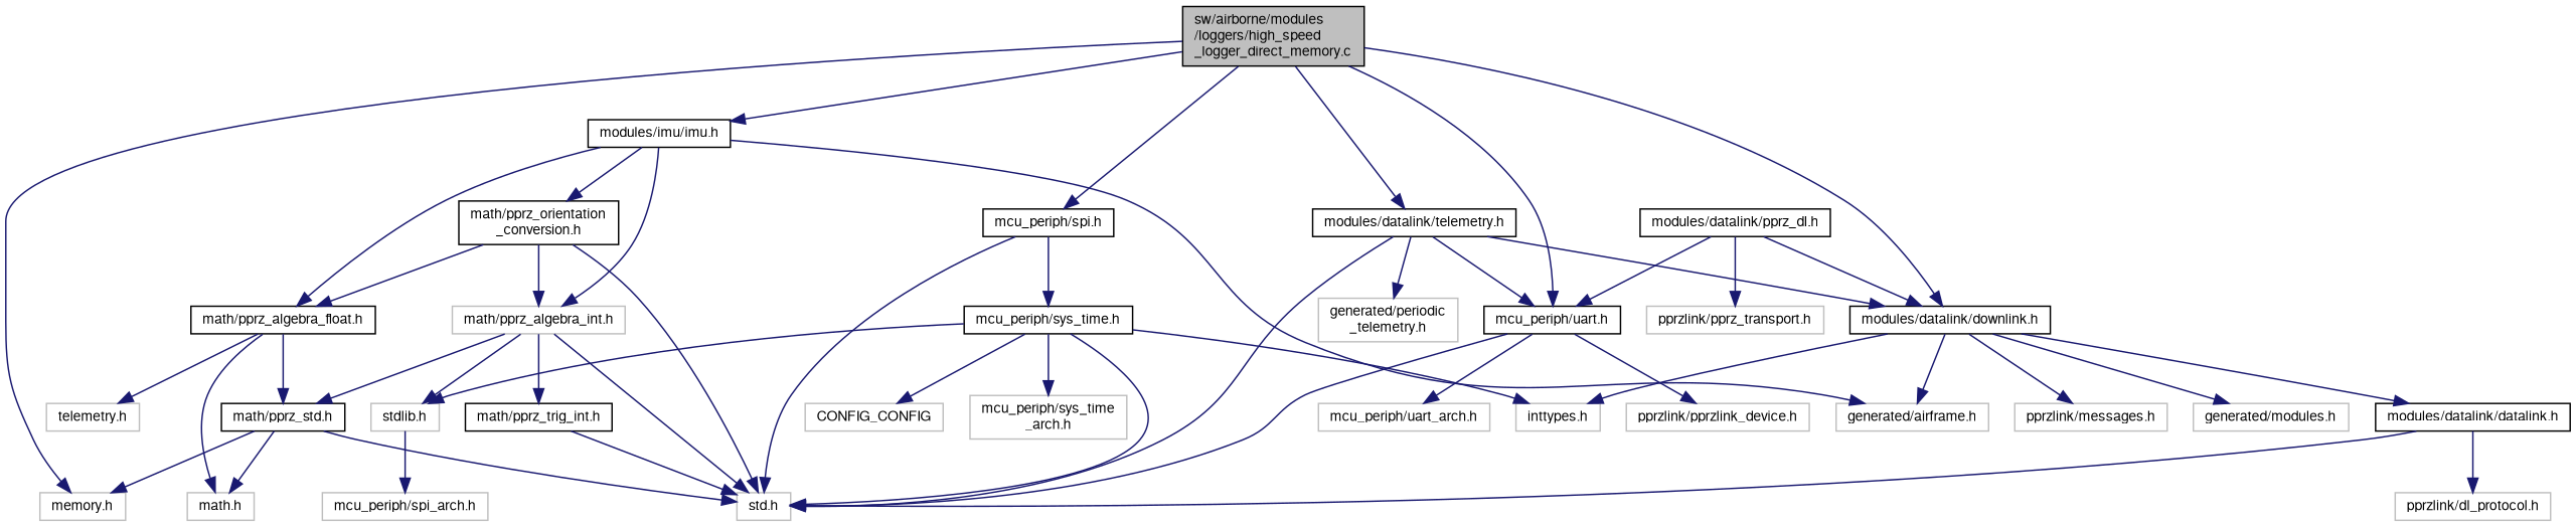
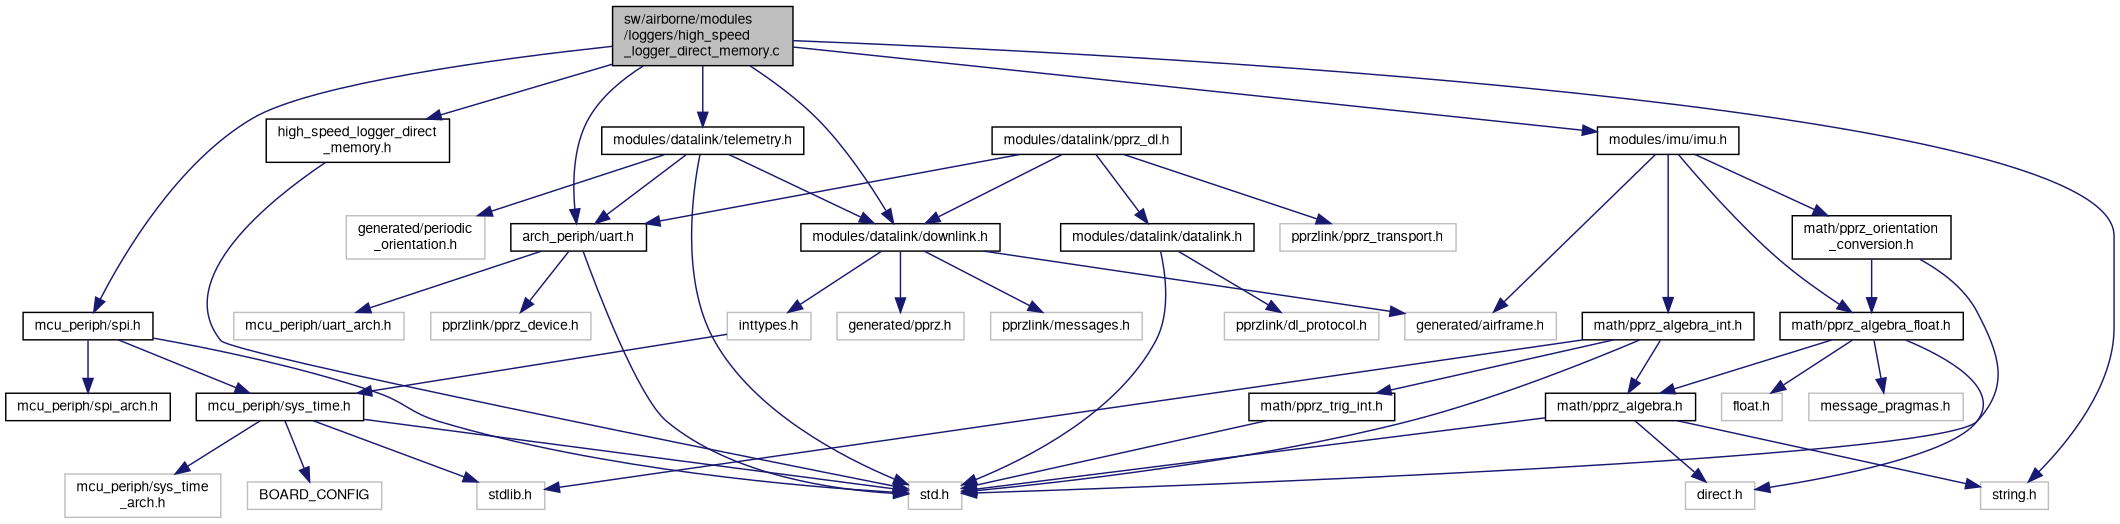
  digraph {
    node [color=grey75 fillcolor=white fontname=FreeSans fontsize=10 shape=record style=filled]
    edge [color=midnightblue fontname=FreeSans fontsize=10 labelfontname=FreeSans labelfontsize=10 style=solid]
    n1 [color=black fillcolor=grey75 fontcolor=black height=0.2 label="sw/airborne/modules\l/loggers/high_speed\l_logger_direct_memory.c" width=0.4]
-   n3 [height=0.2 label="memory.h" width=0.4]
+   n2 [color=black height=0.2 label="high_speed_logger_direct\l_memory.h" width=0.4]
+   n3 [height=0.2 label="string.h" width=0.4]
    n4 [color=black height=0.2 label="modules/imu/imu.h" width=0.4]
    n5 [color=black height=0.2 label="mcu_periph/spi.h" width=0.4]
-   n6 [color=black height=0.2 label="mcu_periph/uart.h" width=0.4]
+   n6 [color=black height=0.2 label="arch_periph/uart.h" width=0.4]
    n7 [color=black height=0.2 label="modules/datalink/downlink.h" width=0.4]
    n8 [color=black height=0.2 label="modules/datalink/telemetry.h" width=0.4]
    n9 [height=0.2 label="std.h" width=0.4]
-   n10 [height=0.2 label="math/pprz_algebra_int.h" width=0.4]
+   n10 [color=black height=0.2 label="math/pprz_algebra_int.h" width=0.4]
    n11 [color=black height=0.2 label="math/pprz_algebra_float.h" width=0.4]
    n12 [color=black height=0.2 label="math/pprz_orientation\l_conversion.h" width=0.4]
    n13 [height=0.2 label="generated/airframe.h" width=0.4]
-   n14 [height=0.2 label="mcu_periph/spi_arch.h" width=0.4]
+   n14 [color=black height=0.2 label="mcu_periph/spi_arch.h" width=0.4]
    n15 [color=black height=0.2 label="mcu_periph/sys_time.h" width=0.4]
    n16 [height=0.2 label="mcu_periph/uart_arch.h" width=0.4]
-   n17 [height=0.2 label="pprzlink/pprzlink_device.h" width=0.4]
+   n17 [height=0.2 label="pprzlink/pprz_device.h" width=0.4]
    n18 [height=0.2 label="inttypes.h" width=0.4]
    n19 [height=0.2 label="pprzlink/messages.h" width=0.4]
    n20 [color=black height=0.2 label="modules/datalink/datalink.h" width=0.4]
-   n21 [height=0.2 label="generated/modules.h" width=0.4]
-   n22 [height=0.2 label="generated/periodic\l_telemetry.h" width=0.4]
-   n23 [color=black height=0.2 label="math/pprz_std.h" width=0.4]
+   n21 [height=0.2 label="generated/pprz.h" width=0.4]
+   n22 [height=0.2 label="generated/periodic\l_orientation.h" width=0.4]
+   n23 [color=black height=0.2 label="math/pprz_algebra.h" width=0.4]
    n24 [color=black height=0.2 label="math/pprz_trig_int.h" width=0.4]
    n25 [height=0.2 label="stdlib.h" width=0.4]
-   n26 [height=0.2 label="telemetry.h" width=0.4]
-   n27 [height=0.2 label="math.h" width=0.4]
-   n29 [height=0.2 label=CONFIG_CONFIG width=0.4]
+   n26 [height=0.2 label="float.h" width=0.4]
+   n27 [height=0.2 label="direct.h" width=0.4]
+   n28 [height=0.2 label="message_pragmas.h" width=0.4]
+   n29 [height=0.2 label=BOARD_CONFIG width=0.4]
    n30 [height=0.2 label="mcu_periph/sys_time\l_arch.h" width=0.4]
    n31 [height=0.2 label="pprzlink/dl_protocol.h" width=0.4]
    n32 [color=black height=0.2 label="modules/datalink/pprz_dl.h" width=0.4]
    n33 [height=0.2 label="pprzlink/pprz_transport.h" width=0.4]
+   n1 -> n2
    n1 -> n3
    n1 -> n4
    n1 -> n5
    n1 -> n6
    n1 -> n7
    n1 -> n8
+   n2 -> n9
    n4 -> n10
    n4 -> n11
    n4 -> n12
    n4 -> n13
    n5 -> n9
-   n25 -> n14
+   n5 -> n14
    n5 -> n15
    n6 -> n9
    n6 -> n16
    n6 -> n17
    n7 -> n13
    n7 -> n18
    n7 -> n19
-   n7 -> n20
+   n32 -> n20
    n7 -> n21
    n8 -> n6
    n8 -> n7
    n8 -> n9
    n8 -> n22
    n10 -> n9
    n10 -> n23
    n10 -> n24
    n10 -> n25
    n11 -> n23
    n11 -> n26
    n11 -> n27
+   n11 -> n28
    n12 -> n9
-   n12 -> n10
    n12 -> n11
    n15 -> n9
-   n15 -> n18
+   n18 -> n15
    n15 -> n25
    n15 -> n29
    n15 -> n30
    n20 -> n9
    n20 -> n31
    n23 -> n3
    n23 -> n9
    n23 -> n27
    n24 -> n9
    n32 -> n6
    n32 -> n7
    n32 -> n33
  }
